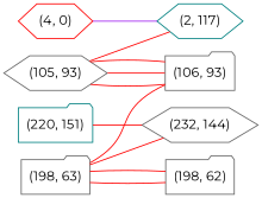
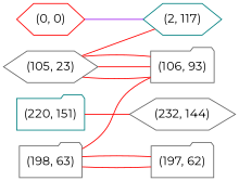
  graph {
    fontname=Montserrat
    rankdir=LR
    node [color=gray40 fontname=Montserrat shape=hexagon]
    edge [color=red fontname=Montserrat weight=1]
    "(2, 117)" [color=teal]
-   "(0, 0)" [color=red label="(4, 0)"]
+   "(0, 0)" [color=red]
    "(220, 151)" [color=teal shape=folder]
    "(232, 144)"
    "(198, 63)" [shape=folder]
-   "(198, 62)" [shape=folder]
+   "(198, 62)" [shape=folder label="(197, 62)"]
    "(106, 93)" [shape=folder]
-   "(105, 93)"
+   "(105, 93)" [label="(105, 23)"]
    "(0, 0)" -- "(2, 117)" [color=purple weight=4]
    "(220, 151)" -- "(232, 144)"
-   "(198, 63)" -- "(232, 144)"
    "(198, 63)" -- "(198, 62)"
    "(198, 63)" -- "(198, 62)"
    "(198, 63)" -- "(106, 93)"
    "(105, 93)" -- "(2, 117)"
    "(105, 93)" -- "(106, 93)"
    "(105, 93)" -- "(106, 93)"
    "(105, 93)" -- "(106, 93)"
  }
